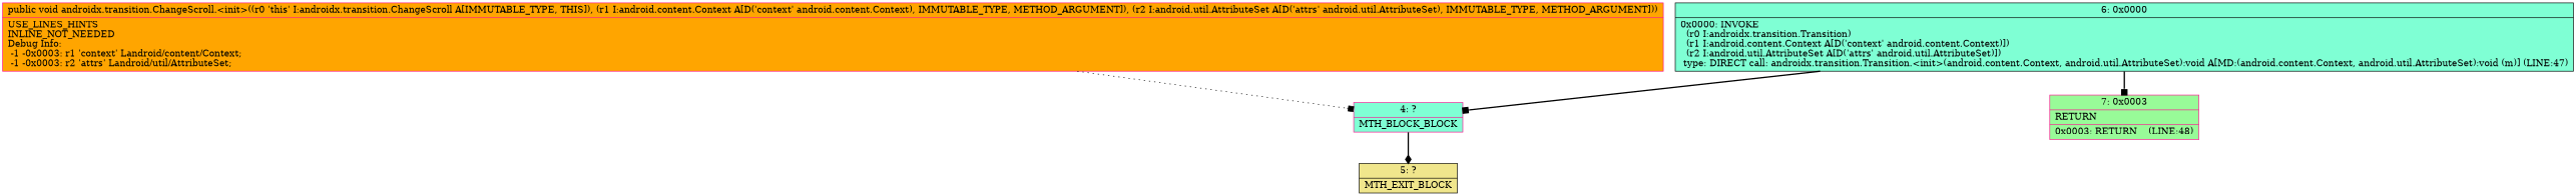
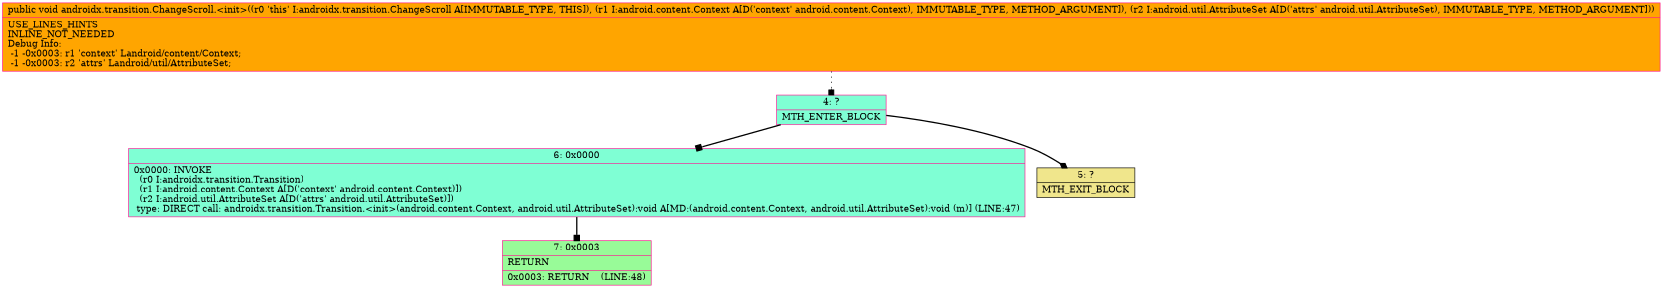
  digraph {
    node [color=deeppink fillcolor=aquamarine shape=record style=filled]
    edge [arrowhead=box style=bold]
-   n1 [label="{4\:\ ?|MTH_BLOCK_BLOCK\l}"]
-   n2 [color=black label="{6\:\ 0x0000|0x0000: INVOKE  \l  (r0 I:androidx.transition.Transition)\l  (r1 I:android.content.Context A[D('context' android.content.Context)])\l  (r2 I:android.util.AttributeSet A[D('attrs' android.util.AttributeSet)])\l type: DIRECT call: androidx.transition.Transition.\<init\>(android.content.Context, android.util.AttributeSet):void A[MD:(android.content.Context, android.util.AttributeSet):void (m)] (LINE:47)\l}"]
+   n1 [label="{4\:\ ?|MTH_ENTER_BLOCK\l}"]
+   n2 [label="{6\:\ 0x0000|0x0000: INVOKE  \l  (r0 I:androidx.transition.Transition)\l  (r1 I:android.content.Context A[D('context' android.content.Context)])\l  (r2 I:android.util.AttributeSet A[D('attrs' android.util.AttributeSet)])\l type: DIRECT call: androidx.transition.Transition.\<init\>(android.content.Context, android.util.AttributeSet):void A[MD:(android.content.Context, android.util.AttributeSet):void (m)] (LINE:47)\l}"]
    n3 [color=black fillcolor=khaki label="{5\:\ ?|MTH_EXIT_BLOCK\l}"]
    n4 [fillcolor=palegreen label="{7\:\ 0x0003|RETURN\l|0x0003: RETURN    (LINE:48)\l}"]
    n5 [fillcolor=orange label="{public void androidx.transition.ChangeScroll.\<init\>((r0 'this' I:androidx.transition.ChangeScroll A[IMMUTABLE_TYPE, THIS]), (r1 I:android.content.Context A[D('context' android.content.Context), IMMUTABLE_TYPE, METHOD_ARGUMENT]), (r2 I:android.util.AttributeSet A[D('attrs' android.util.AttributeSet), IMMUTABLE_TYPE, METHOD_ARGUMENT]))  | USE_LINES_HINTS\lINLINE_NOT_NEEDED\lDebug Info:\l  \-1 \-0x0003: r1 'context' Landroid\/content\/Context;\l  \-1 \-0x0003: r2 'attrs' Landroid\/util\/AttributeSet;\l}"]
-   n2 -> n1
+   n1 -> n2
    n1 -> n3 [arrowhead=diamond]
    n2 -> n4
    n5 -> n1 [style=dotted]
  }
